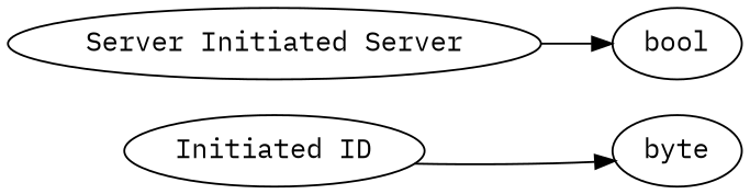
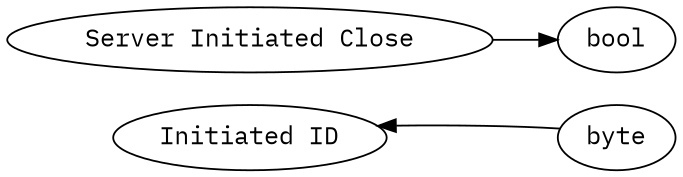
  digraph {
    fontname="IBM Plex Mono"
    rankdir=LR
    node [fontname="IBM Plex Mono"]
    edge [fontname="IBM Plex Mono"]
    n1 [label=byte]
    n2 [label=bool]
    n3 [label="Initiated ID"]
-   n4 [label="Server Initiated Server"]
+   n4 [label="Server Initiated Close"]
    subgraph sub_1 {
      rank=max
      n1
      n2
    }
-   n3 -> n1
+   n1 -> n3
    n4 -> n2
  }
